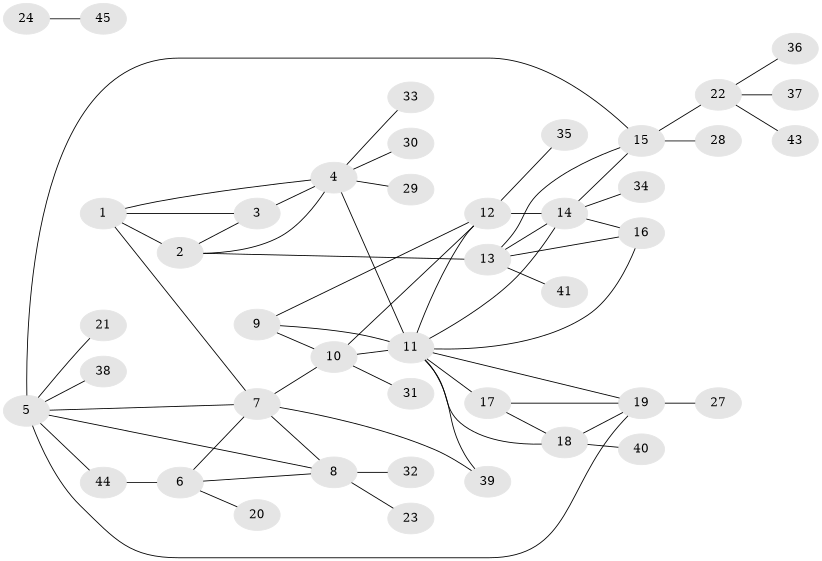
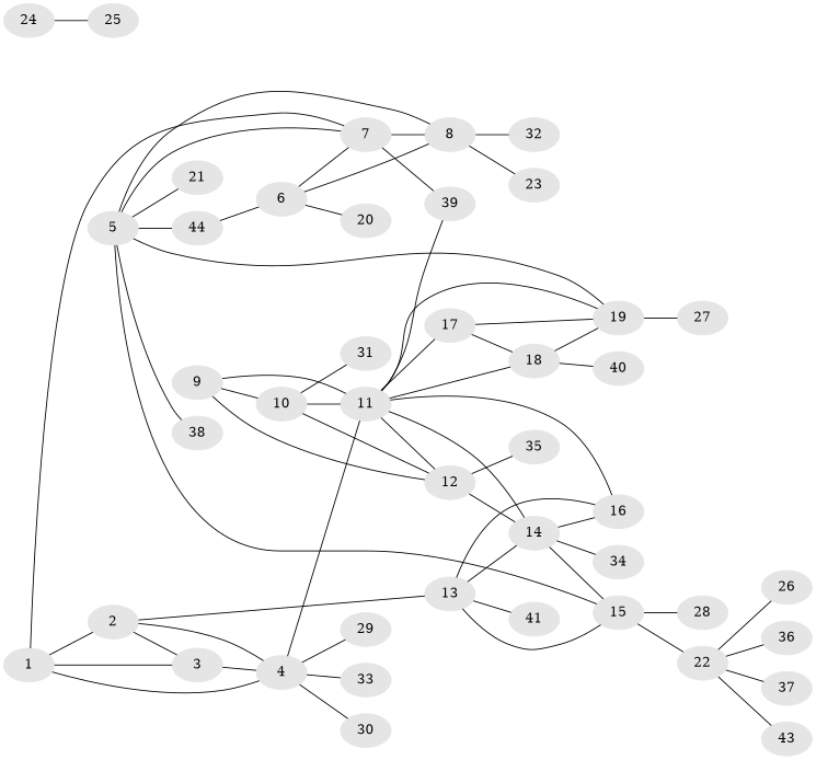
  graph {
    rankdir=LR
    node [color=gray90 style=filled]
    edge [weight=1.0]
    1
    2
    3
    4
    7
    13
    30
    11
    29
    33
    8
    10
    39
    15
    14
    16
    41
    19
    12
    17
    18
    5
    21
    38
    44
    6
    20
    23
    32
    22
    28
    27
    31
    9
    35
    34
    40
+   26
    36
    37
    43
    24
-   25 [label=45]
+   25
    1 -- 2
    1 -- 3 [weight=5.0]
    1 -- 4
    1 -- 7
    2 -- 3
    2 -- 4
    2 -- 13
    3 -- 4
    4 -- 30
    4 -- 11 [weight=2.0]
    4 -- 29
    4 -- 33 [weight=3.0]
    7 -- 8
-   7 -- 10
    7 -- 39
    13 -- 15
    13 -- 14
    13 -- 16
    13 -- 41
    11 -- 39
    11 -- 14
    11 -- 16
    11 -- 19
    11 -- 12
    11 -- 17 [weight=2.0]
    11 -- 18
    8 -- 23
    8 -- 32 [weight=2.0]
    10 -- 11 [weight=5.0]
    10 -- 12
    10 -- 31
    15 -- 22
    15 -- 28 [weight=2.0]
    14 -- 15
    14 -- 16 [weight=4.0]
    14 -- 34
    19 -- 27
    12 -- 14
    12 -- 35 [weight=2.0]
    17 -- 19 [weight=4.0]
    17 -- 18
    18 -- 19
    18 -- 40
    5 -- 7
    5 -- 8
    5 -- 15
    5 -- 19
    5 -- 21
    5 -- 38
    5 -- 44
    44 -- 6
    6 -- 7
    6 -- 8
    6 -- 20
+   22 -- 26
    22 -- 36
    22 -- 37
    22 -- 43
    9 -- 11
    9 -- 10
    9 -- 12
    24 -- 25
  }
